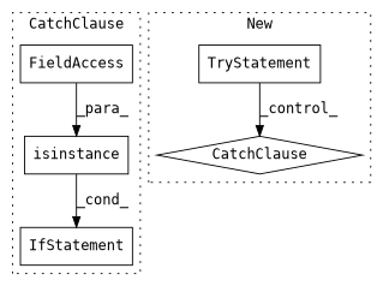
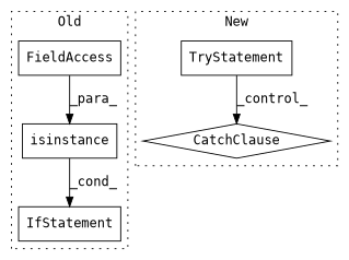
  digraph {
    fontname="DejaVu Sans Mono"
    node [fontname="DejaVu Sans Mono" shape=box]
    edge [fontname="DejaVu Sans Mono"]
    n1 [a=32 l="11,1" label=isinstance s="9515,9550"]
    n2 [a=22 l=19 label=FieldAccess s=9531]
    n3 [a=25 l="4,2" label=IfStatement s="9511,9551"]
    n4 [a=12 l="11,2" label=CatchClause s="9944,10006" shape=diamond]
    n5 [a=54 l=4 label=TryStatement s=9886]
    subgraph cluster_1 {
-     label=CatchClause
+     label=Old
      style=dotted
      n1
      n2
      n3
    }
    subgraph cluster_2 {
      label=New
      style=dotted
      n4
      n5
    }
    n1 -> n3 [label=_cond_]
    n2 -> n1 [label=_para_]
    n5 -> n4 [label=_control_]
  }
